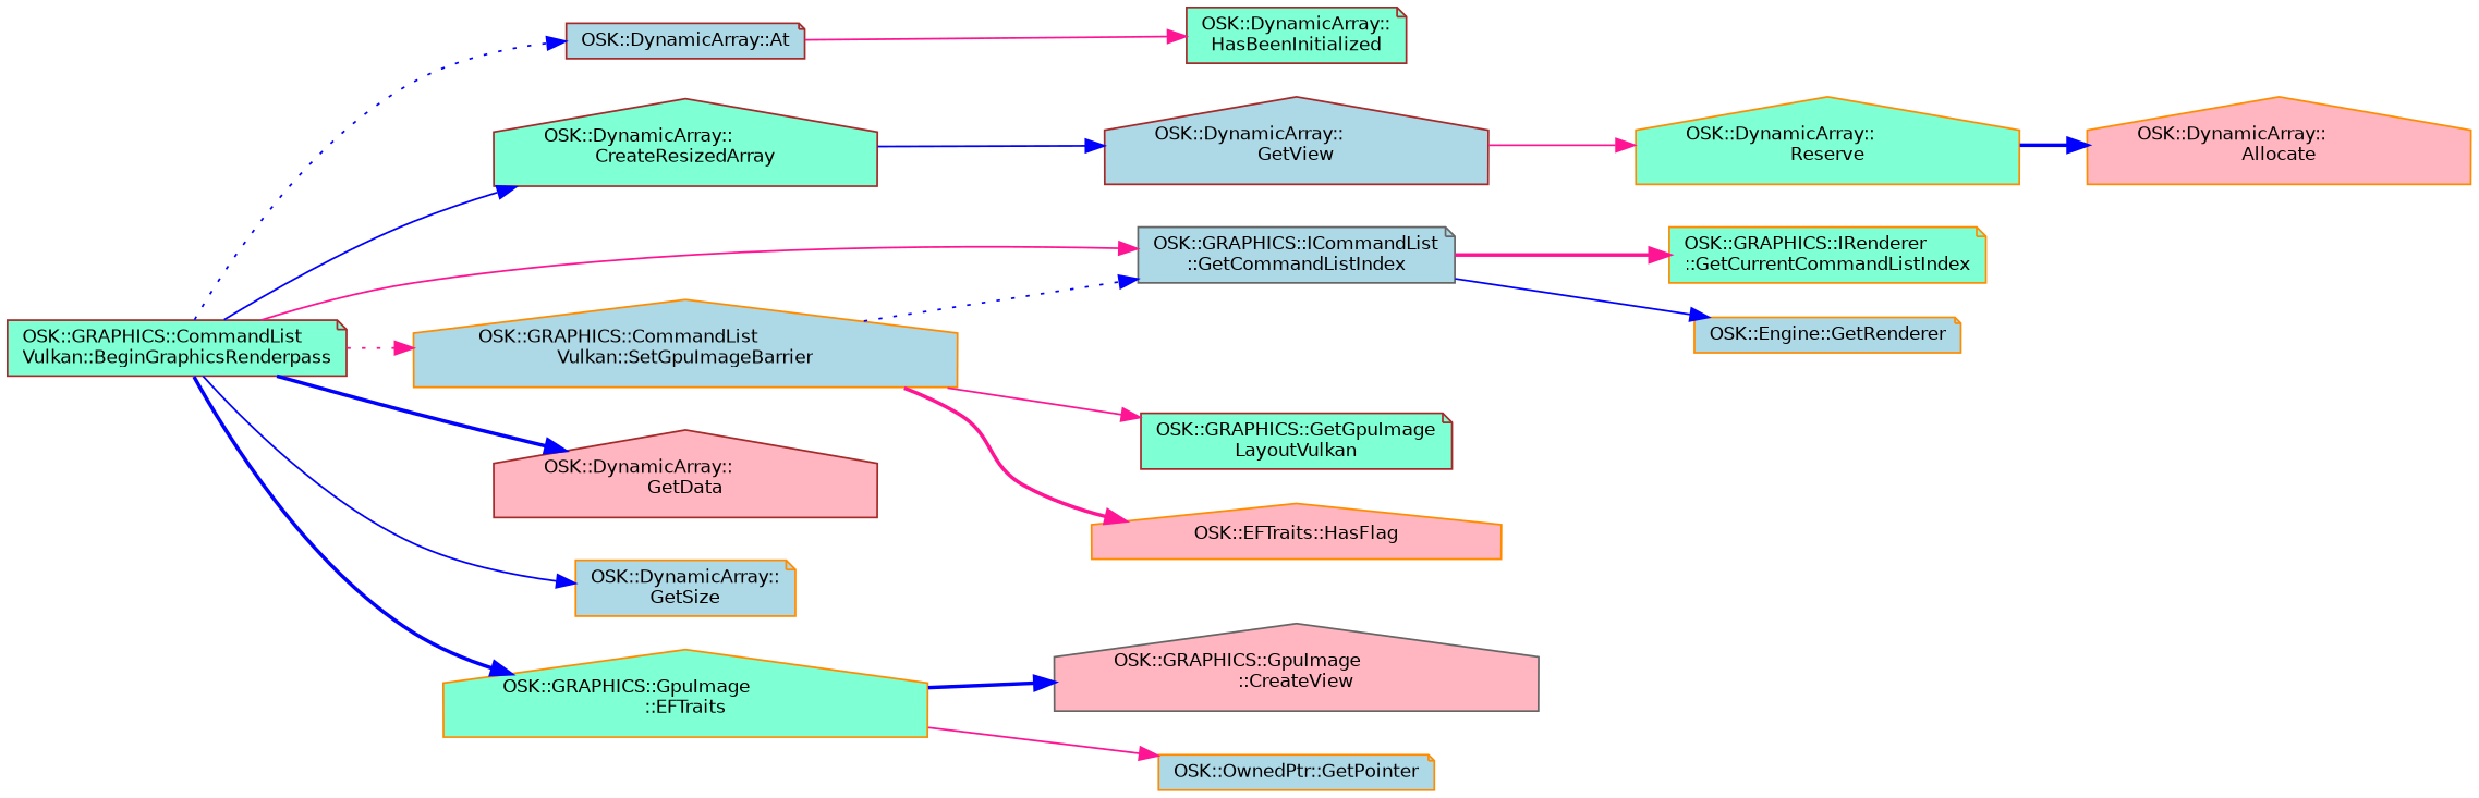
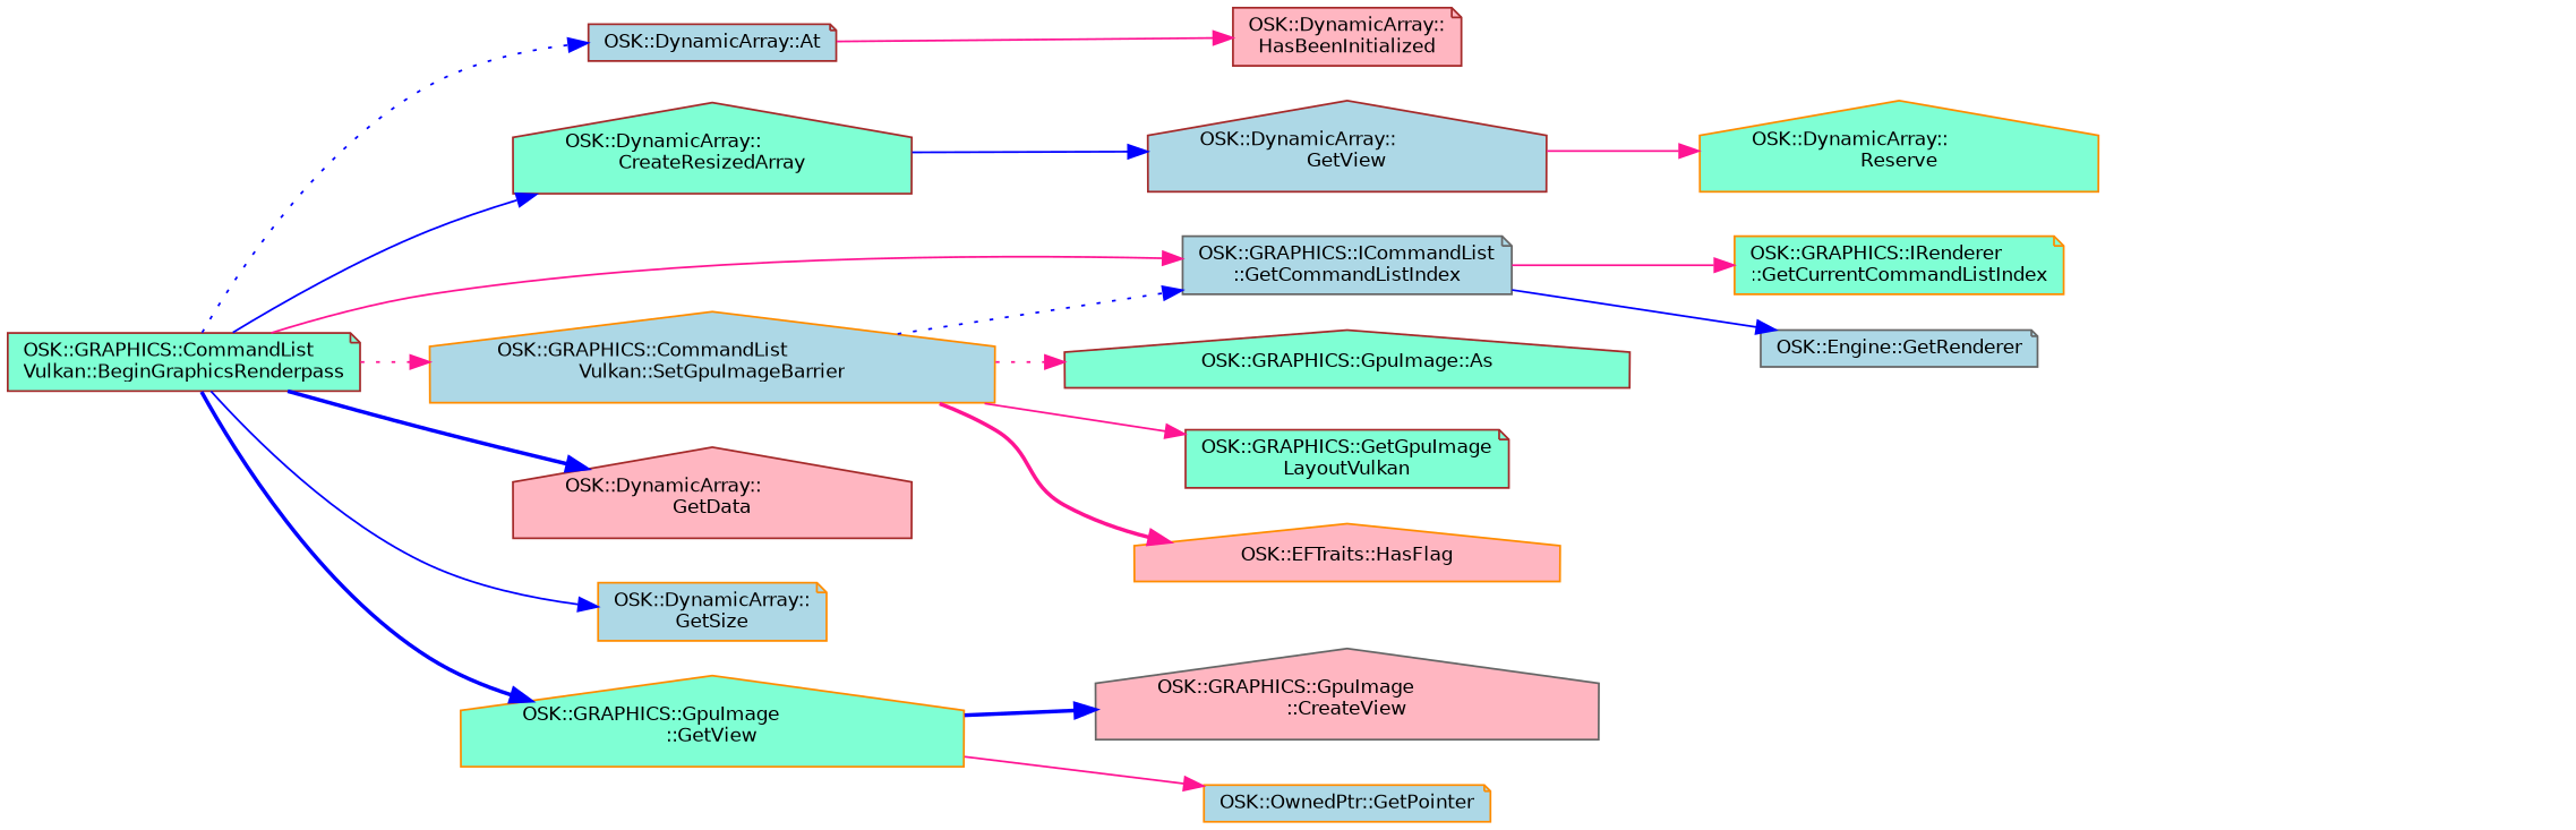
  digraph {
    rankdir=LR
    node [color=brown fillcolor=aquamarine fontname=Helvetica fontsize=10 shape=house style=filled]
    edge [color=blue fontname=Helvetica fontsize=10 labelfontname=Helvetica labelfontsize=10 style=solid]
    n1 [fontcolor=black height=0.2 label="OSK::GRAPHICS::CommandList\lVulkan::BeginGraphicsRenderpass" shape=note width=0.4]
    n2 [fillcolor=lightblue height=0.2 label="OSK::DynamicArray::At" shape=note width=0.4]
    n3 [height=0.2 label="OSK::DynamicArray::\lCreateResizedArray" width=0.4]
    n4 [color=gray40 fillcolor=lightblue height=0.2 label="OSK::GRAPHICS::ICommandList\l::GetCommandListIndex" shape=note width=0.4]
    n5 [fillcolor=lightpink height=0.2 label="OSK::DynamicArray::\lGetData" width=0.4]
    n6 [color=darkorange fillcolor=lightblue height=0.2 label="OSK::DynamicArray::\lGetSize" shape=note width=0.4]
-   n7 [color=darkorange height=0.2 label="OSK::GRAPHICS::GpuImage\l::EFTraits" width=0.4]
+   n7 [color=darkorange height=0.2 label="OSK::GRAPHICS::GpuImage\l::GetView" width=0.4]
    n8 [color=darkorange fillcolor=lightblue height=0.2 label="OSK::GRAPHICS::CommandList\lVulkan::SetGpuImageBarrier" width=0.4]
-   n9 [height=0.2 label="OSK::DynamicArray::\lHasBeenInitialized" shape=note width=0.4]
+   n9 [fillcolor=lightpink height=0.2 label="OSK::DynamicArray::\lHasBeenInitialized" shape=note width=0.4]
    n10 [fillcolor=lightblue height=0.2 label="OSK::DynamicArray::\lGetView" width=0.4]
    n11 [color=darkorange height=0.2 label="OSK::GRAPHICS::IRenderer\l::GetCurrentCommandListIndex" shape=note width=0.4]
-   n12 [color=darkorange fillcolor=lightblue height=0.2 label="OSK::Engine::GetRenderer" shape=note width=0.4]
+   n12 [color=gray40 fillcolor=lightblue height=0.2 label="OSK::Engine::GetRenderer" shape=note width=0.4]
    n13 [color=gray40 fillcolor=lightpink height=0.2 label="OSK::GRAPHICS::GpuImage\l::CreateView" width=0.4]
    n14 [color=darkorange fillcolor=lightblue height=0.2 label="OSK::OwnedPtr::GetPointer" shape=note width=0.4]
+   n15 [height=0.2 label="OSK::GRAPHICS::GpuImage::As" width=0.4]
    n16 [height=0.2 label="OSK::GRAPHICS::GetGpuImage\lLayoutVulkan" shape=note width=0.4]
    n17 [color=darkorange fillcolor=lightpink height=0.2 label="OSK::EFTraits::HasFlag" width=0.4]
    n18 [color=darkorange height=0.2 label="OSK::DynamicArray::\lReserve" width=0.4]
-   n19 [color=darkorange fillcolor=lightpink height=0.2 label="OSK::DynamicArray::\lAllocate" width=0.4]
    n1 -> n2 [style=dotted]
    n1 -> n3
    n1 -> n4 [color=deeppink]
    n1 -> n5 [style=bold]
    n1 -> n6
    n1 -> n7 [style=bold]
    n1 -> n8 [color=deeppink style=dotted]
    n2 -> n9 [color=deeppink]
    n3 -> n10
-   n4 -> n11 [color=deeppink style=bold]
+   n4 -> n11 [color=deeppink]
    n4 -> n12
    n7 -> n13 [style=bold]
    n7 -> n14 [color=deeppink]
    n8 -> n4 [style=dotted]
+   n8 -> n15 [color=deeppink style=dotted]
    n8 -> n16 [color=deeppink]
    n8 -> n17 [color=deeppink style=bold]
    n10 -> n18 [color=deeppink]
-   n18 -> n19 [style=bold]
  }
